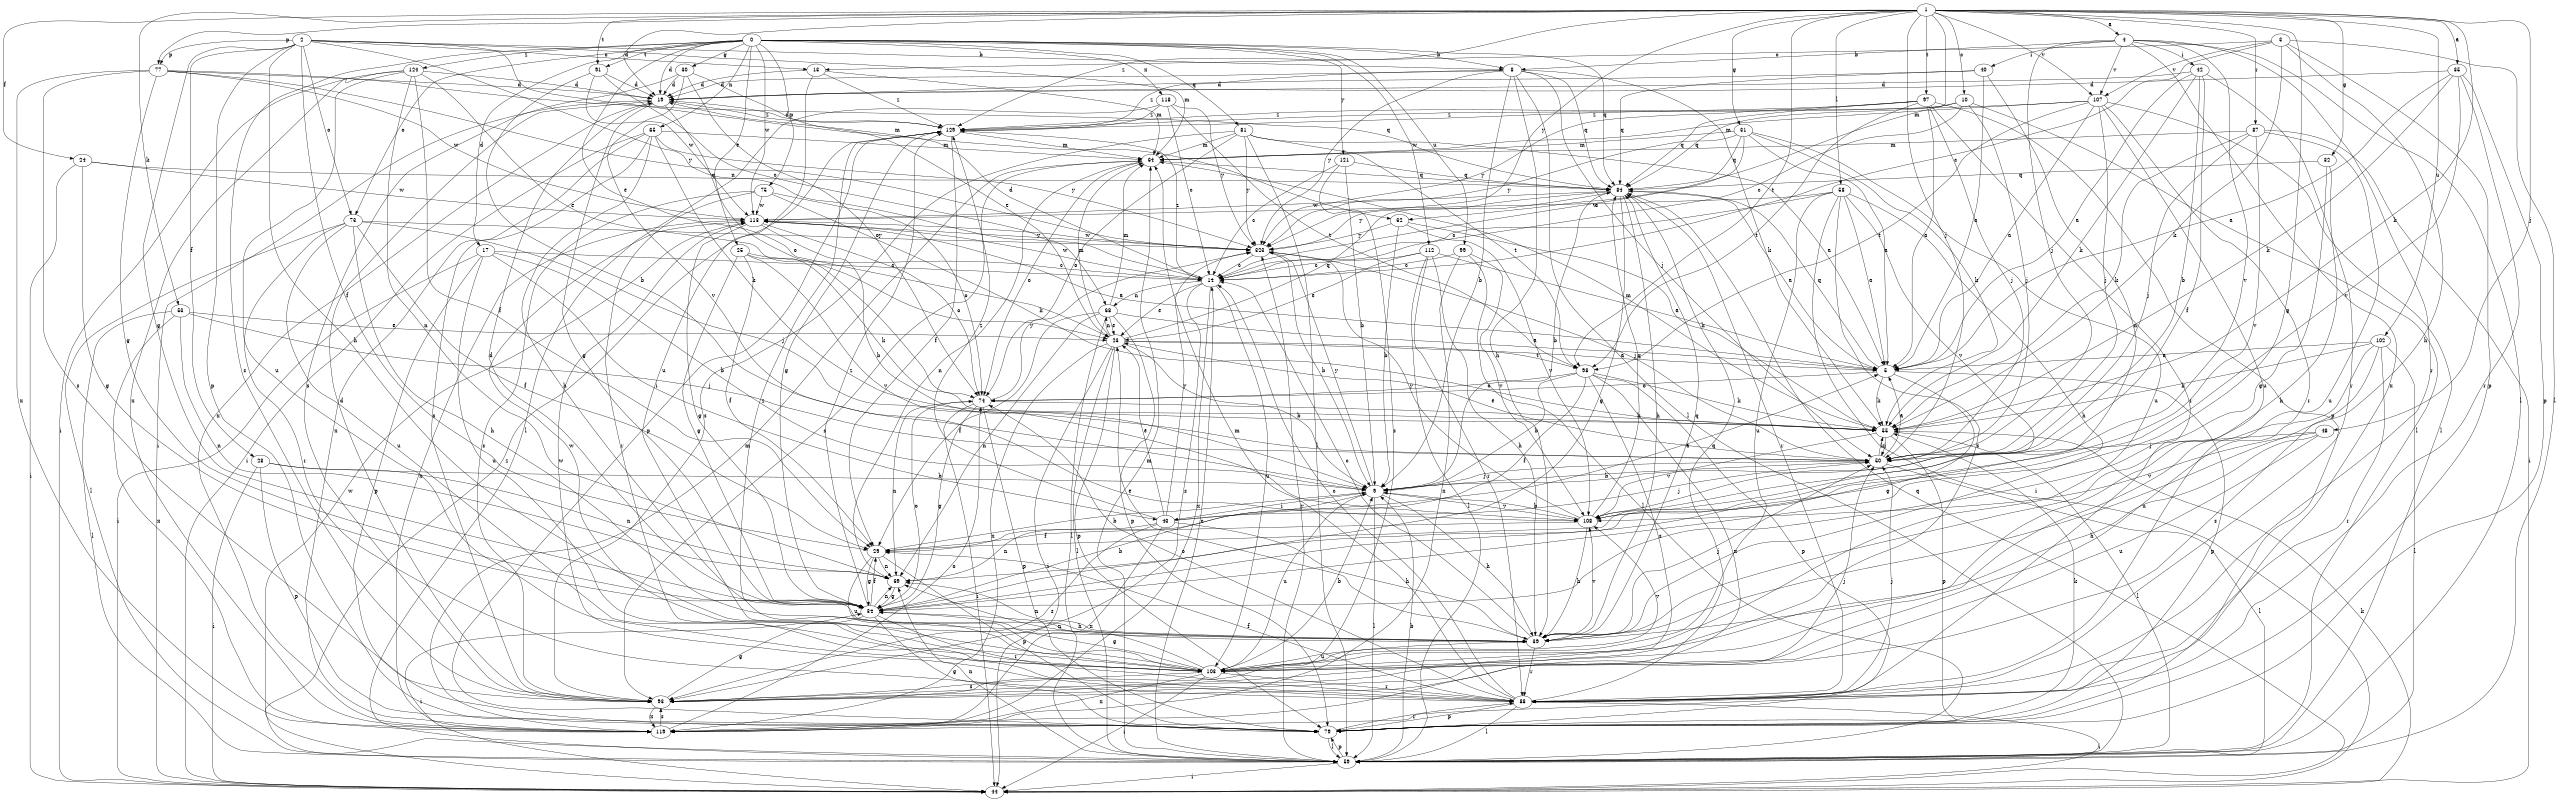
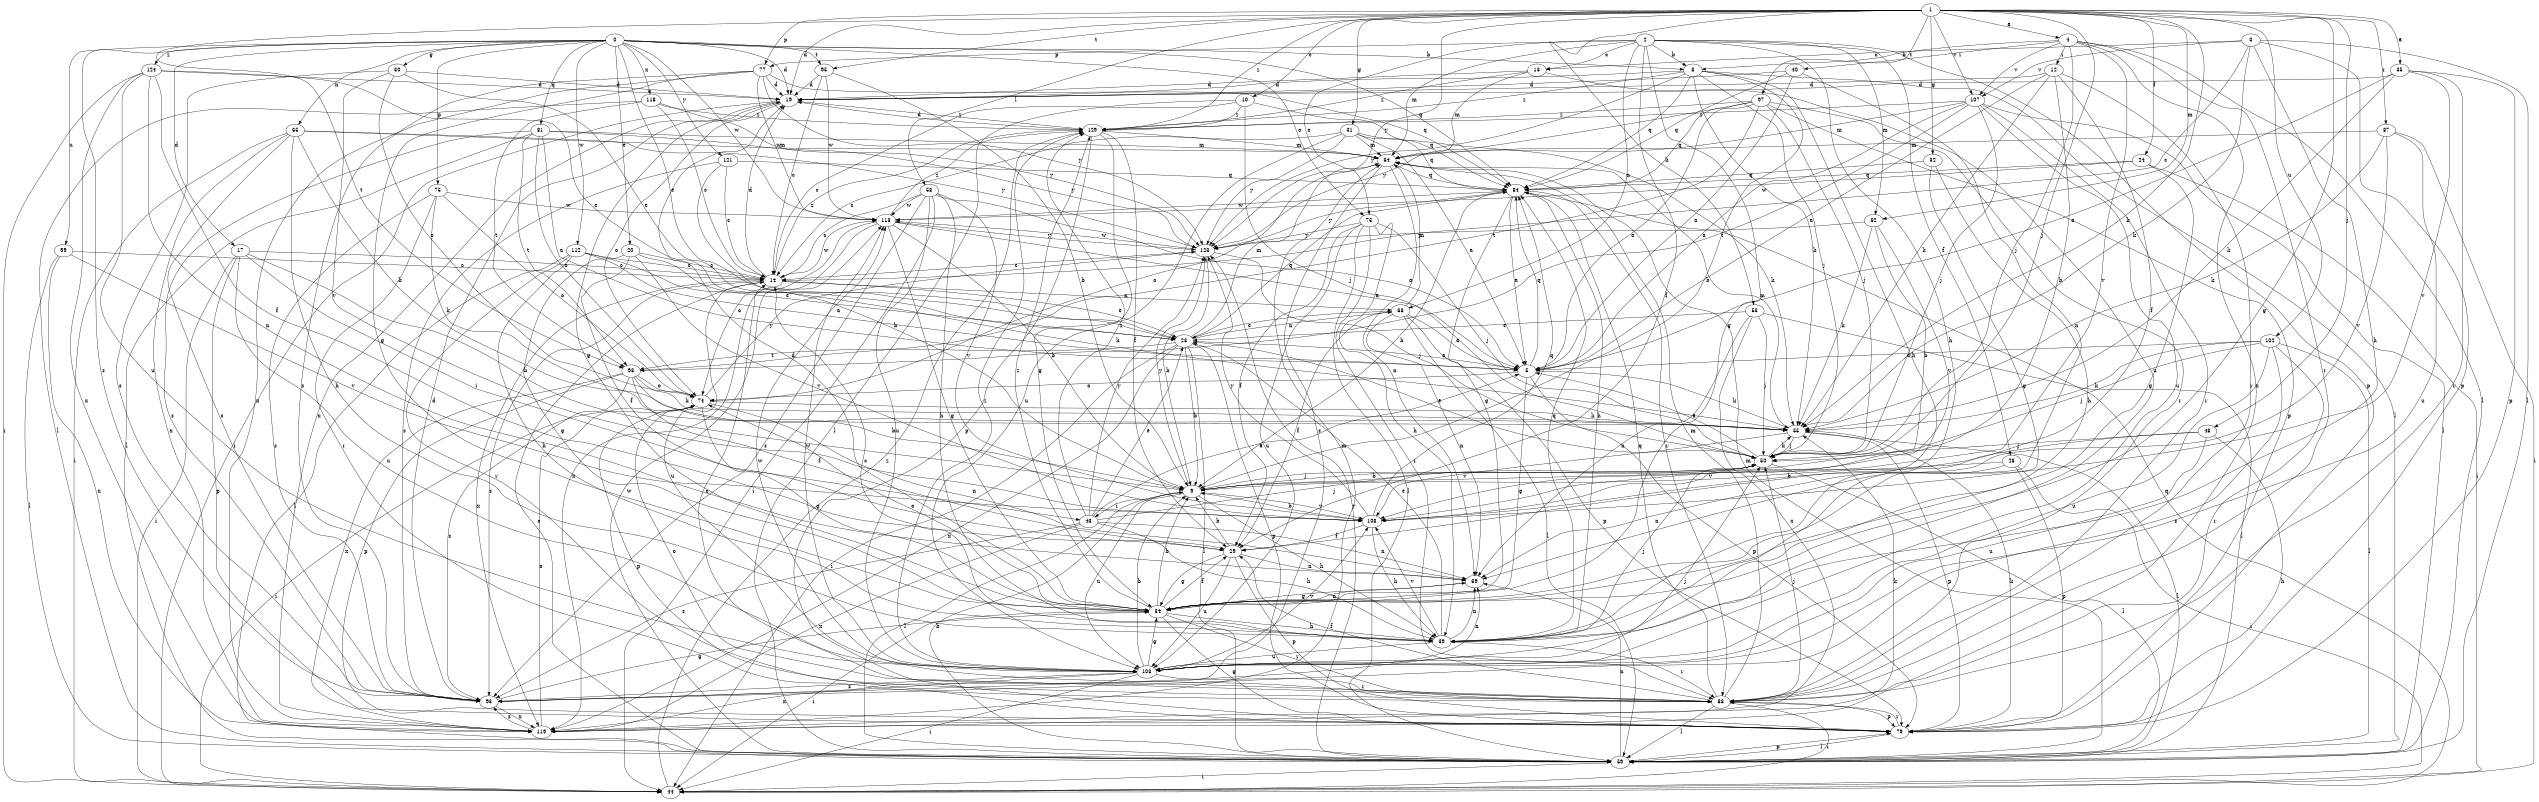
  strict digraph {
    0
    8
    17
    19
-   20 [label=25]
+   20
    23
    30
    65
    73
    75
    81
    84
    93
-   95 [label=91]
+   95
    99
    112
    113
    118
    121
    124
    50
    55
-   123 [label=323]
+   123
    129
    39
    59
    9
    79
    14
    43
    103
    44
    34
    119
    74
    29
    108
    98
    64
    68
    5
    88
    69
    1
    4
    10
    24
    31
    32
    35
    48
    53
    58
    62
    77
    87
    97
    102
    107
    40
-   42
+   42 [label=12]
    2
    13
    28
    3
    0 -> 8 [label=b]
    0 -> 17 [label=d]
    0 -> 19 [label=d]
    0 -> 20 [label=e]
    0 -> 23 [label=e]
    0 -> 30 [label=g]
    0 -> 65 [label=n]
    0 -> 73 [label=o]
    0 -> 75 [label=p]
    0 -> 81 [label=q]
    0 -> 84 [label=q]
    0 -> 93 [label=s]
    0 -> 95 [label=t]
    0 -> 99 [label=u]
    0 -> 112 [label=w]
    0 -> 113 [label=w]
    0 -> 118 [label=x]
    0 -> 121 [label=y]
    0 -> 124 [label=z]
    8 -> 19 [label=d]
    8 -> 84 [label=q]
    8 -> 50 [label=j]
    8 -> 55 [label=k]
    8 -> 123 [label=y]
    8 -> 129 [label=z]
    8 -> 39 [label=h]
    8 -> 59 [label=l]
    8 -> 9 [label=b]
    17 -> 9 [label=b]
    17 -> 79 [label=p]
    17 -> 14 [label=c]
    17 -> 43 [label=i]
    17 -> 103 [label=u]
    17 -> 44 [label=i]
    19 -> 129 [label=z]
    19 -> 44 [label=i]
    19 -> 34 [label=g]
    19 -> 119 [label=x]
    19 -> 74 [label=o]
    20 -> 55 [label=k]
    20 -> 14 [label=c]
    20 -> 34 [label=g]
    20 -> 29 [label=f]
    20 -> 108 [label=v]
    23 -> 84 [label=q]
    23 -> 59 [label=l]
    23 -> 9 [label=b]
    23 -> 79 [label=p]
    23 -> 44 [label=i]
    23 -> 119 [label=x]
    23 -> 98 [label=t]
    23 -> 64 [label=m]
    23 -> 68 [label=n]
    23 -> 5 [label=a]
    30 -> 19 [label=d]
    30 -> 23 [label=e]
    30 -> 93 [label=s]
    30 -> 74 [label=o]
    30 -> 108 [label=v]
    65 -> 93 [label=s]
    65 -> 55 [label=k]
    65 -> 123 [label=y]
    65 -> 39 [label=h]
    65 -> 44 [label=i]
    65 -> 119 [label=x]
    65 -> 64 [label=m]
    73 -> 50 [label=j]
    73 -> 123 [label=y]
    73 -> 39 [label=h]
    73 -> 59 [label=l]
    73 -> 103 [label=u]
    73 -> 29 [label=f]
    73 -> 88 [label=r]
    75 -> 93 [label=s]
    75 -> 113 [label=w]
    75 -> 55 [label=k]
    75 -> 74 [label=o]
    75 -> 88 [label=r]
    81 -> 93 [label=s]
    81 -> 123 [label=y]
    81 -> 59 [label=l]
    81 -> 74 [label=o]
    81 -> 98 [label=t]
    81 -> 64 [label=m]
    81 -> 5 [label=a]
    84 -> 113 [label=w]
    84 -> 123 [label=y]
    84 -> 39 [label=h]
    84 -> 9 [label=b]
    84 -> 34 [label=g]
    84 -> 5 [label=a]
    84 -> 88 [label=r]
    93 -> 19 [label=d]
    93 -> 50 [label=j]
    93 -> 34 [label=g]
    93 -> 119 [label=x]
    95 -> 19 [label=d]
    95 -> 113 [label=w]
    95 -> 9 [label=b]
    95 -> 14 [label=c]
    99 -> 59 [label=l]
    99 -> 14 [label=c]
    99 -> 119 [label=x]
    99 -> 108 [label=v]
    112 -> 23 [label=e]
    112 -> 39 [label=h]
    112 -> 59 [label=l]
    112 -> 14 [label=c]
    112 -> 5 [label=a]
    112 -> 88 [label=r]
    113 -> 123 [label=y]
+   113 -> 129 [label=z]
    113 -> 9 [label=b]
    113 -> 34 [label=g]
    113 -> 119 [label=x]
    113 -> 74 [label=o]
    113 -> 5 [label=a]
    118 -> 123 [label=y]
    118 -> 129 [label=z]
    118 -> 59 [label=l]
    118 -> 14 [label=c]
    118 -> 98 [label=t]
    121 -> 84 [label=q]
    121 -> 93 [label=s]
    121 -> 9 [label=b]
    121 -> 14 [label=c]
    124 -> 19 [label=d]
    124 -> 23 [label=e]
    124 -> 103 [label=u]
    124 -> 44 [label=i]
    124 -> 119 [label=x]
    124 -> 29 [label=f]
    124 -> 69 [label=n]
    50 -> 23 [label=e]
    50 -> 55 [label=k]
    50 -> 59 [label=l]
    50 -> 9 [label=b]
    50 -> 5 [label=a]
    55 -> 50 [label=j]
    55 -> 59 [label=l]
    55 -> 79 [label=p]
    55 -> 108 [label=v]
    55 -> 64 [label=m]
    123 -> 113 [label=w]
    123 -> 50 [label=j]
    123 -> 9 [label=b]
    123 -> 14 [label=c]
    129 -> 19 [label=d]
    129 -> 79 [label=p]
    129 -> 34 [label=g]
    129 -> 29 [label=f]
    129 -> 64 [label=m]
    39 -> 23 [label=e]
    39 -> 84 [label=q]
    39 -> 50 [label=j]
    39 -> 14 [label=c]
    39 -> 103 [label=u]
    39 -> 108 [label=v]
    39 -> 88 [label=r]
    39 -> 69 [label=n]
    59 -> 113 [label=w]
    59 -> 123 [label=y]
    59 -> 9 [label=b]
    59 -> 79 [label=p]
    59 -> 14 [label=c]
    59 -> 44 [label=i]
    59 -> 64 [label=m]
    59 -> 69 [label=n]
    9 -> 50 [label=j]
    9 -> 123 [label=y]
    9 -> 39 [label=h]
    9 -> 59 [label=l]
    9 -> 43 [label=i]
    9 -> 103 [label=u]
    9 -> 108 [label=v]
    79 -> 55 [label=k]
    79 -> 59 [label=l]
    79 -> 88 [label=r]
    14 -> 19 [label=d]
    14 -> 23 [label=e]
    14 -> 93 [label=s]
    14 -> 113 [label=w]
    14 -> 129 [label=z]
    14 -> 103 [label=u]
    14 -> 119 [label=x]
    14 -> 68 [label=n]
    43 -> 23 [label=e]
    43 -> 93 [label=s]
    43 -> 50 [label=j]
    43 -> 123 [label=y]
    43 -> 129 [label=z]
    43 -> 39 [label=h]
    43 -> 119 [label=x]
    43 -> 5 [label=a]
    43 -> 69 [label=n]
    103 -> 93 [label=s]
    103 -> 113 [label=w]
    103 -> 129 [label=z]
    103 -> 9 [label=b]
    103 -> 44 [label=i]
    103 -> 34 [label=g]
    103 -> 119 [label=x]
    103 -> 108 [label=v]
    103 -> 88 [label=r]
    103 -> 69 [label=n]
    44 -> 84 [label=q]
-   44 -> 55 [label=k]
+   119 -> 55 [label=k]
    44 -> 129 [label=z]
    34 -> 19 [label=d]
    34 -> 129 [label=z]
    34 -> 39 [label=h]
    34 -> 9 [label=b]
    34 -> 79 [label=g]
    34 -> 44 [label=i]
    34 -> 74 [label=o]
    34 -> 29 [label=f]
    34 -> 88 [label=r]
    34 -> 69 [label=n]
    119 -> 93 [label=s]
    119 -> 74 [label=o]
    119 -> 64 [label=m]
    74 -> 55 [label=k]
    74 -> 123 [label=y]
    74 -> 79 [label=p]
    74 -> 44 [label=i]
    74 -> 34 [label=g]
    74 -> 69 [label=n]
    29 -> 9 [label=b]
    29 -> 79 [label=p]
    29 -> 103 [label=u]
    29 -> 34 [label=g]
    29 -> 69 [label=n]
    108 -> 84 [label=q]
    108 -> 123 [label=y]
    108 -> 39 [label=h]
    108 -> 9 [label=b]
    108 -> 29 [label=f]
    98 -> 93 [label=s]
    98 -> 55 [label=k]
    98 -> 9 [label=b]
    98 -> 79 [label=p]
    98 -> 119 [label=x]
    98 -> 74 [label=o]
    98 -> 29 [label=f]
    64 -> 84 [label=q]
    64 -> 93 [label=s]
    64 -> 74 [label=o]
    64 -> 69 [label=n]
    68 -> 23 [label=e]
    68 -> 59 [label=l]
    68 -> 79 [label=p]
    68 -> 29 [label=f]
    68 -> 64 [label=m]
    68 -> 5 [label=a]
    68 -> 69 [label=n]
    5 -> 84 [label=q]
    5 -> 55 [label=k]
    5 -> 79 [label=p]
    5 -> 34 [label=g]
    5 -> 74 [label=o]
    88 -> 84 [label=q]
    88 -> 113 [label=w]
    88 -> 50 [label=j]
    88 -> 59 [label=l]
    88 -> 79 [label=p]
    88 -> 14 [label=c]
    88 -> 44 [label=i]
    88 -> 74 [label=o]
    88 -> 29 [label=f]
    88 -> 64 [label=m]
    69 -> 34 [label=g]
    1 -> 19 [label=d]
    1 -> 95 [label=t]
    1 -> 50 [label=j]
    1 -> 55 [label=k]
    1 -> 123 [label=y]
    1 -> 129 [label=z]
    1 -> 34 [label=g]
    1 -> 98 [label=t]
    1 -> 4 [label=a]
    1 -> 10 [label=c]
    1 -> 24 [label=f]
    1 -> 31 [label=g]
    1 -> 32 [label=g]
    1 -> 35 [label=a]
    1 -> 48 [label=j]
    1 -> 53 [label=k]
    1 -> 58 [label=l]
    1 -> 62 [label=m]
    1 -> 77 [label=p]
    1 -> 87 [label=r]
    1 -> 97 [label=t]
    1 -> 102 [label=u]
    1 -> 107 [label=v]
    4 -> 8 [label=b]
    4 -> 50 [label=j]
    4 -> 59 [label=l]
    4 -> 119 [label=x]
    4 -> 108 [label=v]
    4 -> 88 [label=r]
    4 -> 107 [label=v]
    4 -> 40 [label=i]
    4 -> 42 [label=i]
    10 -> 84 [label=q]
    10 -> 50 [label=j]
    10 -> 129 [label=z]
    10 -> 59 [label=l]
    10 -> 14 [label=c]
    24 -> 84 [label=q]
    24 -> 113 [label=w]
    24 -> 44 [label=i]
    24 -> 34 [label=g]
    31 -> 84 [label=q]
    31 -> 55 [label=k]
    31 -> 123 [label=y]
    31 -> 14 [label=c]
    31 -> 103 [label=u]
    31 -> 64 [label=m]
    31 -> 5 [label=a]
    32 -> 84 [label=q]
    32 -> 39 [label=h]
    32 -> 34 [label=g]
    35 -> 19 [label=d]
    35 -> 55 [label=k]
    35 -> 79 [label=p]
    35 -> 108 [label=v]
    35 -> 5 [label=a]
    35 -> 88 [label=r]
    48 -> 50 [label=j]
-   48 -> 39 [label=h]
+   48 -> 79 [label=h]
    48 -> 103 [label=u]
    48 -> 108 [label=v]
    53 -> 23 [label=e]
    53 -> 50 [label=j]
    53 -> 59 [label=l]
    53 -> 119 [label=x]
    53 -> 69 [label=n]
    58 -> 93 [label=s]
    58 -> 113 [label=w]
    58 -> 39 [label=h]
    58 -> 14 [label=c]
    58 -> 103 [label=u]
    58 -> 44 [label=i]
    58 -> 108 [label=v]
    58 -> 5 [label=a]
    62 -> 55 [label=k]
    62 -> 123 [label=y]
    62 -> 9 [label=b]
    62 -> 108 [label=v]
    77 -> 19 [label=d]
    77 -> 84 [label=q]
    77 -> 93 [label=s]
    77 -> 113 [label=w]
    77 -> 123 [label=y]
    77 -> 34 [label=g]
    77 -> 119 [label=x]
    87 -> 55 [label=k]
    87 -> 103 [label=u]
    87 -> 44 [label=i]
    87 -> 108 [label=v]
    87 -> 64 [label=m]
    97 -> 84 [label=q]
    97 -> 50 [label=j]
    97 -> 123 [label=y]
    97 -> 129 [label=z]
    97 -> 79 [label=p]
    97 -> 98 [label=t]
    97 -> 5 [label=a]
    97 -> 88 [label=r]
    102 -> 93 [label=s]
-   87 -> 50 [label=j]
+   102 -> 50 [label=j]
    102 -> 55 [label=k]
    102 -> 59 [label=l]
    102 -> 103 [label=u]
    102 -> 5 [label=a]
    102 -> 88 [label=r]
    107 -> 50 [label=j]
    107 -> 129 [label=z]
    107 -> 59 [label=l]
    107 -> 103 [label=u]
    107 -> 98 [label=t]
    107 -> 64 [label=m]
    107 -> 5 [label=a]
    107 -> 88 [label=r]
    40 -> 19 [label=d]
    40 -> 84 [label=q]
    40 -> 5 [label=a]
    40 -> 69 [label=n]
    42 -> 19 [label=d]
    42 -> 55 [label=k]
    42 -> 9 [label=b]
    42 -> 29 [label=f]
    42 -> 5 [label=a]
    42 -> 88 [label=r]
    2 -> 8 [label=b]
    2 -> 73 [label=o]
    2 -> 39 [label=h]
    2 -> 79 [label=p]
    2 -> 34 [label=g]
    2 -> 29 [label=f]
    2 -> 64 [label=m]
    2 -> 68 [label=n]
    2 -> 62 [label=m]
    2 -> 77 [label=p]
    2 -> 13 [label=c]
    2 -> 28 [label=f]
    13 -> 19 [label=d]
    13 -> 129 [label=z]
    13 -> 103 [label=u]
    13 -> 64 [label=m]
    28 -> 9 [label=b]
    28 -> 79 [label=p]
    28 -> 44 [label=i]
    28 -> 69 [label=n]
    3 -> 55 [label=k]
    3 -> 39 [label=h]
    3 -> 59 [label=l]
    3 -> 79 [label=p]
    3 -> 14 [label=c]
    3 -> 107 [label=v]
    3 -> 13 [label=c]
  }
